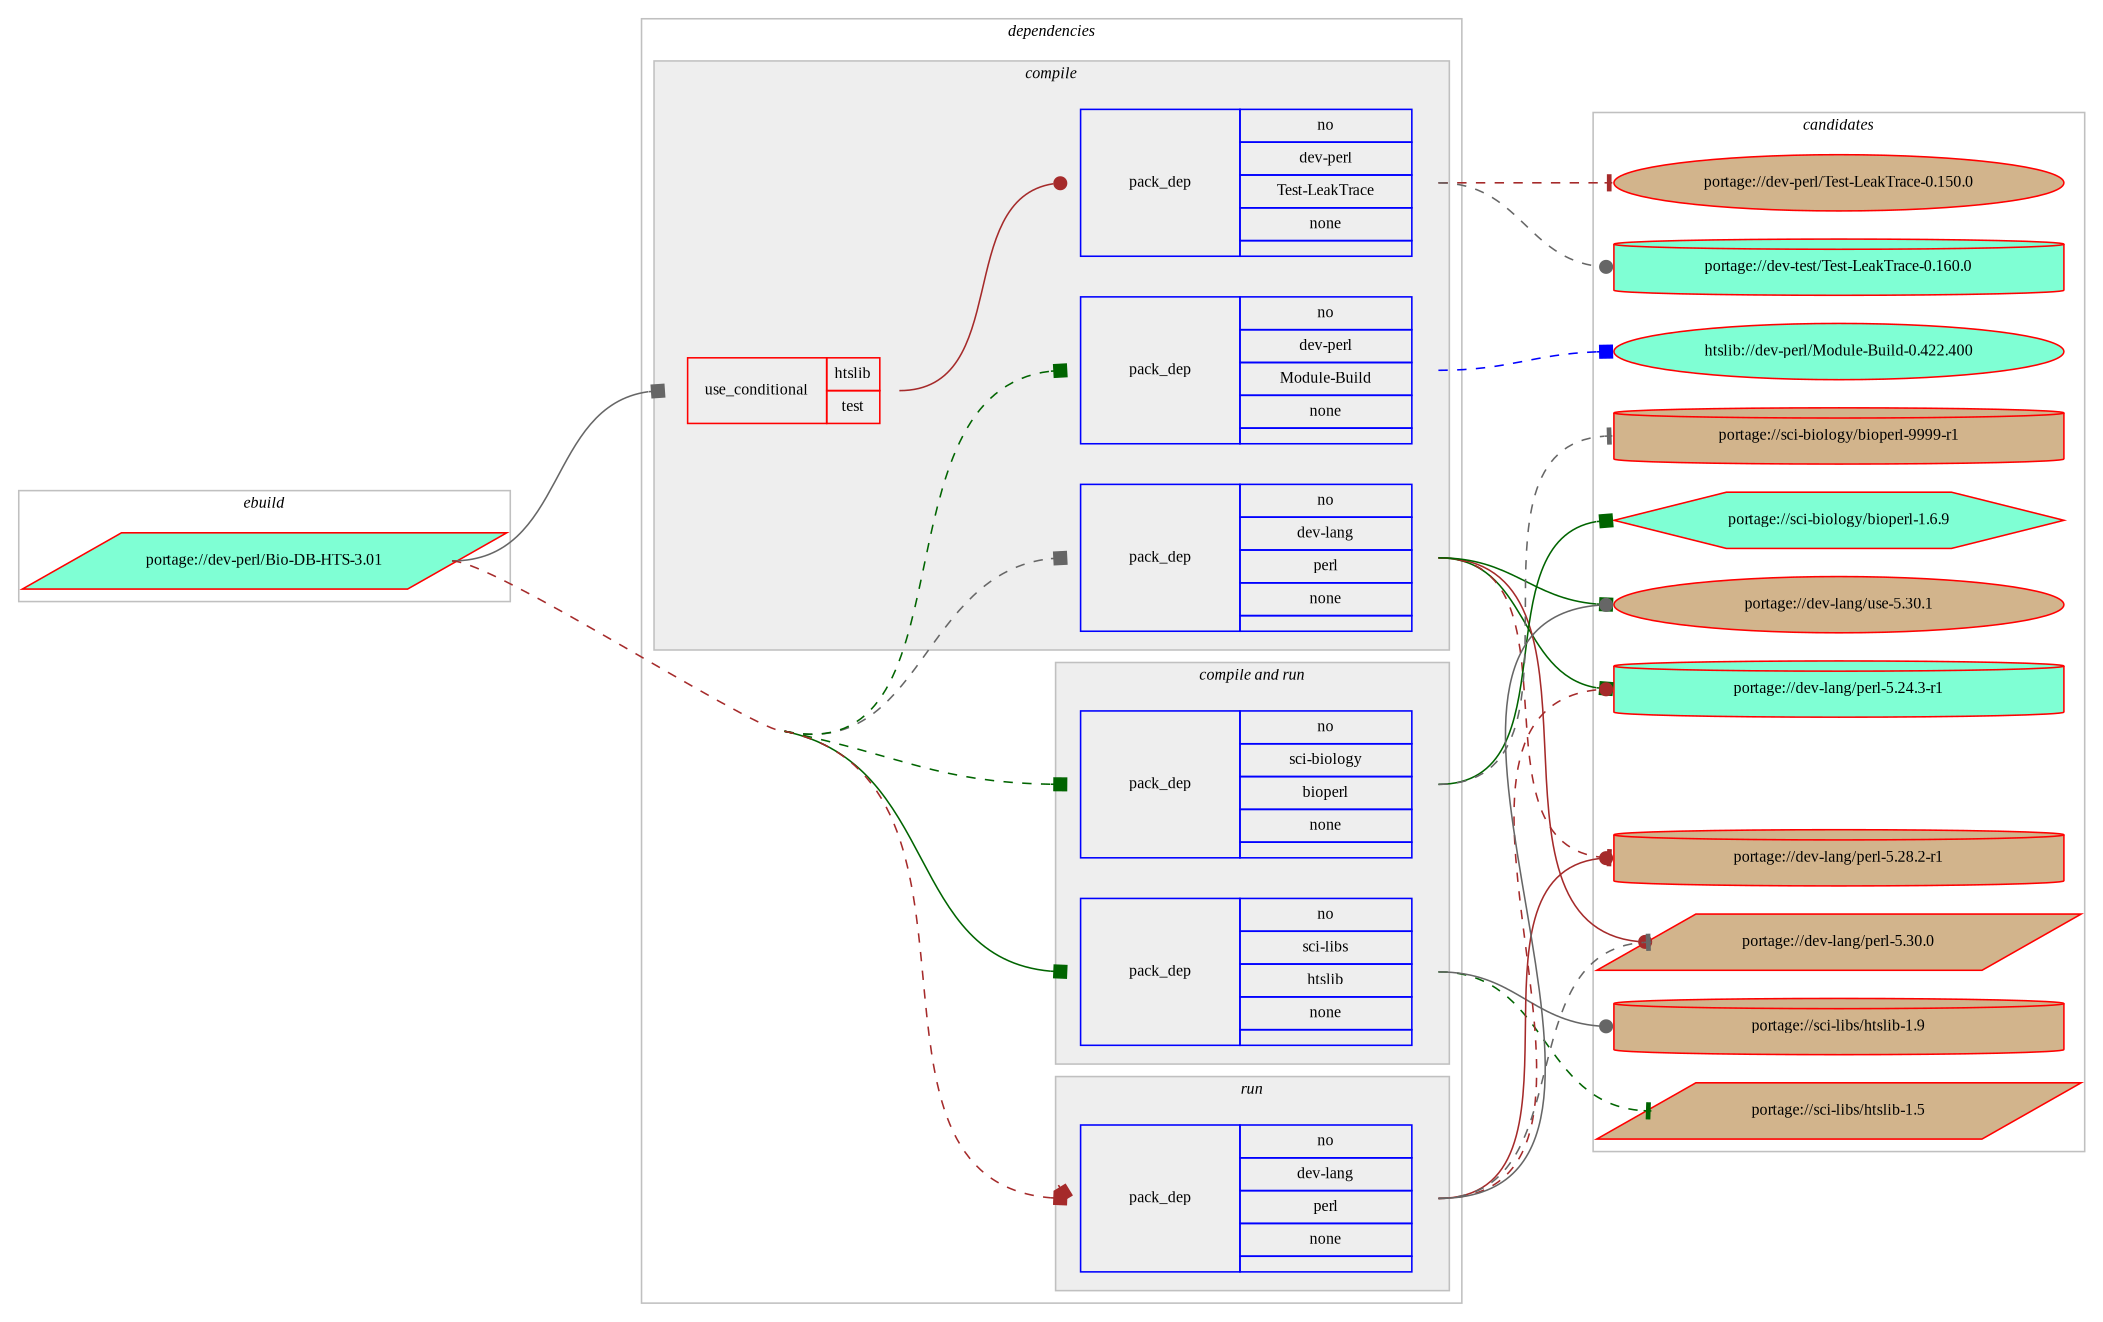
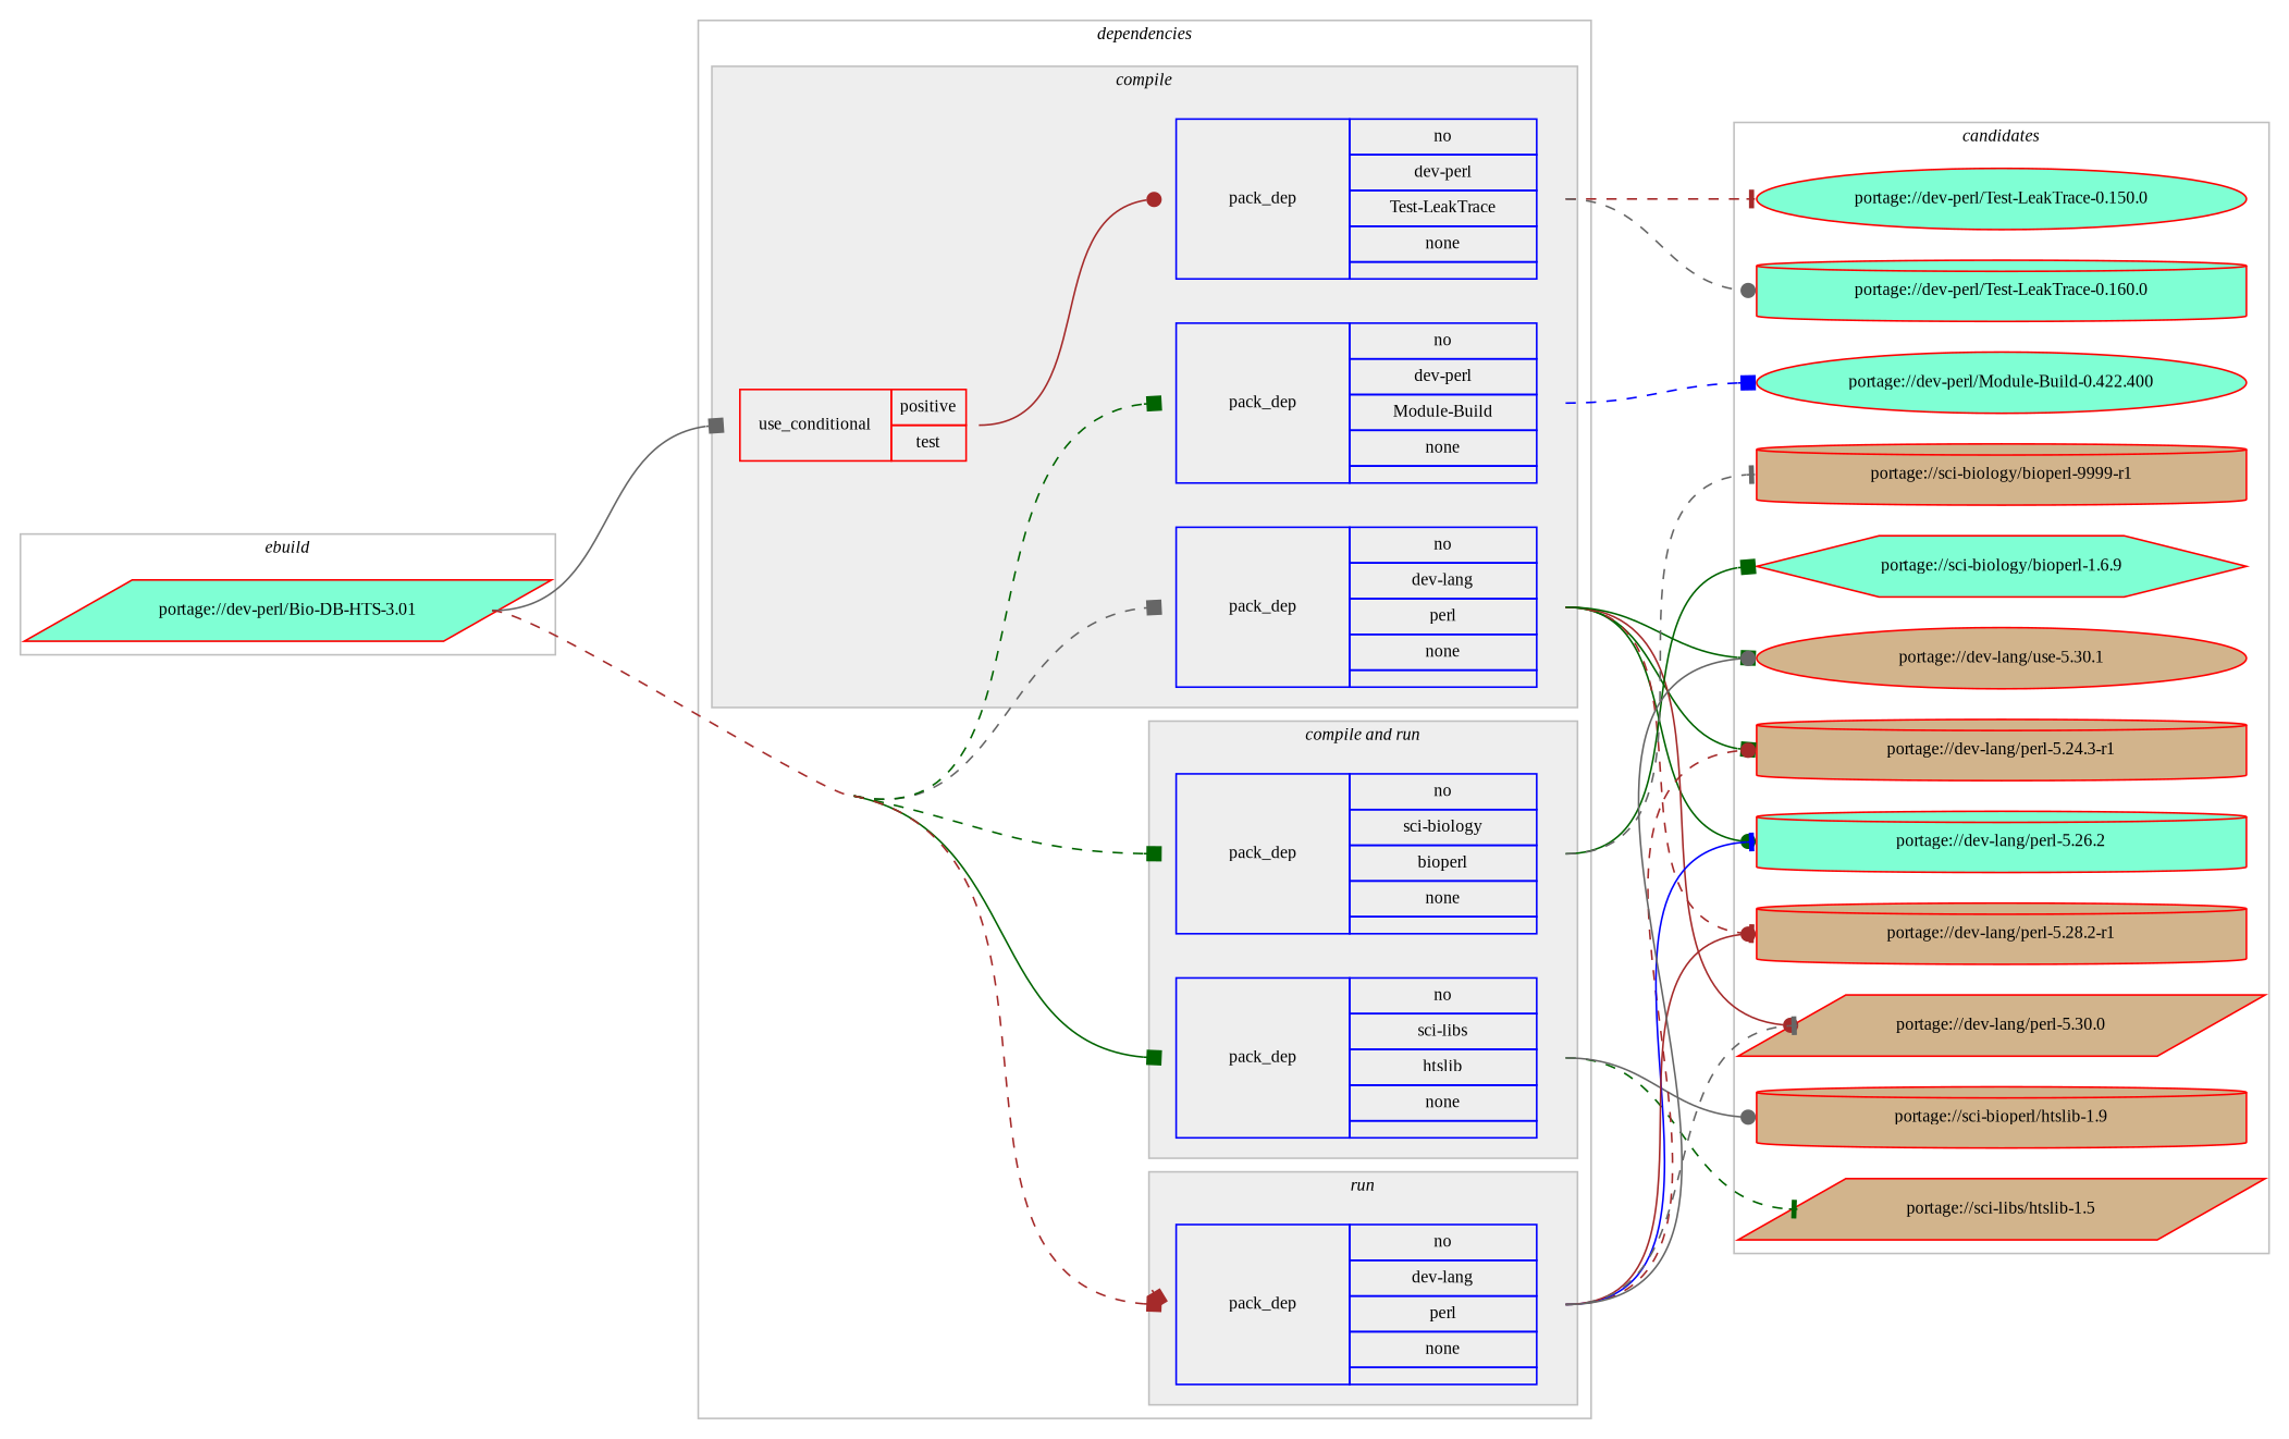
  digraph {
    compound=true
    concentrate=true
    fontname="Liberation Serif"
    fontsize=10
    newrank=true
    rankdir=LR
    ranksep=1.5
    node [color=red fontname="Liberation Serif" fontsize=10 shape=none style=filled]
    edge [arrowhead=box color=darkgreen fontname="Liberation Serif" headport=w style=solid tailport=e weight=100]
    n1 [fillcolor=aquamarine label="portage://dev-perl/Bio-DB-HTS-3.01" shape=parallelogram width=4]
    n2 [color=blue label=<<TABLE BORDER="0" CELLBORDER="1" CELLSPACING="0" CELLPADDING="4" WIDTH="220"><TR><TD ROWSPAN="6" CELLPADDING="30">pack_dep</TD></TR><TR><TD WIDTH="110">no</TD></TR><TR><TD>dev-perl</TD></TR><TR><TD>Test-LeakTrace</TD></TR><TR><TD>none</TD></TR><TR><TD></TD></TR></TABLE>> style=""]
-   n3 [label=<<TABLE BORDER="0" CELLBORDER="1" CELLSPACING="0" CELLPADDING="4"><TR><TD ROWSPAN="3" CELLPADDING="10">use_conditional</TD></TR><TR><TD>htslib</TD></TR><TR><TD>test</TD></TR></TABLE>> style=""]
+   n3 [label=<<TABLE BORDER="0" CELLBORDER="1" CELLSPACING="0" CELLPADDING="4"><TR><TD ROWSPAN="3" CELLPADDING="10">use_conditional</TD></TR><TR><TD>positive</TD></TR><TR><TD>test</TD></TR></TABLE>> style=""]
    n4 [color=blue label=<<TABLE BORDER="0" CELLBORDER="1" CELLSPACING="0" CELLPADDING="4" WIDTH="220"><TR><TD ROWSPAN="6" CELLPADDING="30">pack_dep</TD></TR><TR><TD WIDTH="110">no</TD></TR><TR><TD>dev-lang</TD></TR><TR><TD>perl</TD></TR><TR><TD>none</TD></TR><TR><TD></TD></TR></TABLE>> style=""]
    n5 [color=blue label=<<TABLE BORDER="0" CELLBORDER="1" CELLSPACING="0" CELLPADDING="4" WIDTH="220"><TR><TD ROWSPAN="6" CELLPADDING="30">pack_dep</TD></TR><TR><TD WIDTH="110">no</TD></TR><TR><TD>dev-perl</TD></TR><TR><TD>Module-Build</TD></TR><TR><TD>none</TD></TR><TR><TD></TD></TR></TABLE>> style=""]
    n6 [color=blue label=<<TABLE BORDER="0" CELLBORDER="1" CELLSPACING="0" CELLPADDING="4" WIDTH="220"><TR><TD ROWSPAN="6" CELLPADDING="30">pack_dep</TD></TR><TR><TD WIDTH="110">no</TD></TR><TR><TD>sci-biology</TD></TR><TR><TD>bioperl</TD></TR><TR><TD>none</TD></TR><TR><TD></TD></TR></TABLE>> style=""]
    n7 [color=blue label=<<TABLE BORDER="0" CELLBORDER="1" CELLSPACING="0" CELLPADDING="4" WIDTH="220"><TR><TD ROWSPAN="6" CELLPADDING="30">pack_dep</TD></TR><TR><TD WIDTH="110">no</TD></TR><TR><TD>sci-libs</TD></TR><TR><TD>htslib</TD></TR><TR><TD>none</TD></TR><TR><TD></TD></TR></TABLE>> style=""]
    n8 [color=blue label=<<TABLE BORDER="0" CELLBORDER="1" CELLSPACING="0" CELLPADDING="4" WIDTH="220"><TR><TD ROWSPAN="6" CELLPADDING="30">pack_dep</TD></TR><TR><TD WIDTH="110">no</TD></TR><TR><TD>dev-lang</TD></TR><TR><TD>perl</TD></TR><TR><TD>none</TD></TR><TR><TD></TD></TR></TABLE>> style=""]
-   n9 [fillcolor=tan label="portage://dev-perl/Test-LeakTrace-0.150.0" shape=ellipse width=4]
-   n10 [fillcolor=aquamarine label="portage://dev-test/Test-LeakTrace-0.160.0" shape=cylinder width=4]
-   n11 [fillcolor=aquamarine label="portage://dev-lang/perl-5.24.3-r1" shape=cylinder width=4]
+   n9 [fillcolor=aquamarine label="portage://dev-perl/Test-LeakTrace-0.150.0" shape=ellipse width=4]
+   n10 [fillcolor=aquamarine label="portage://dev-perl/Test-LeakTrace-0.160.0" shape=cylinder width=4]
+   n11 [fillcolor=tan label="portage://dev-lang/perl-5.24.3-r1" shape=cylinder width=4]
+   n12 [fillcolor=aquamarine label="portage://dev-lang/perl-5.26.2" shape=cylinder width=4]
    n13 [fillcolor=tan label="portage://dev-lang/perl-5.28.2-r1" shape=cylinder width=4]
    n14 [fillcolor=tan label="portage://dev-lang/perl-5.30.0" shape=parallelogram width=4]
    n15 [fillcolor=tan label="portage://dev-lang/use-5.30.1" shape=ellipse width=4]
-   n16 [fillcolor=aquamarine label="htslib://dev-perl/Module-Build-0.422.400" shape=ellipse width=4]
+   n16 [fillcolor=aquamarine label="portage://dev-perl/Module-Build-0.422.400" shape=ellipse width=4]
    n17 [fillcolor=aquamarine label="portage://sci-biology/bioperl-1.6.9" shape=hexagon width=4]
    n18 [fillcolor=tan label="portage://sci-biology/bioperl-9999-r1" shape=cylinder width=4]
    n19 [fillcolor=tan label="portage://sci-libs/htslib-1.5" shape=parallelogram width=4]
-   n20 [fillcolor=tan label="portage://sci-libs/htslib-1.9" shape=cylinder width=4]
+   n20 [fillcolor=tan label="portage://sci-bioperl/htslib-1.9" shape=cylinder width=4]
    subgraph cluster_1 {
      color=gray
      label=<<i>dependencies</i>>
      subgraph cluster_2 {
        color=gray
        fillcolor="#eeeeee"
        label=<<i>compile</i>>
        style=filled
        subgraph sub_3 {
          color=gray
          fillcolor="#eeeeee"
          label=<<i>compile</i>>
          style=filled
          n3
          subgraph sub_4 {
            color=gray
            fillcolor="#eeeeee"
            label=<<i>compile</i>>
            style=filled
            n2
          }
        }
        subgraph sub_5 {
          color=gray
          fillcolor="#eeeeee"
          label=<<i>compile</i>>
          style=filled
          n4
        }
        subgraph sub_6 {
          color=gray
          fillcolor="#eeeeee"
          label=<<i>compile</i>>
          style=filled
          n5
        }
      }
      subgraph cluster_7 {
        color=gray
        fillcolor="#eeeeee"
        label=<<i>compile and run</i>>
        style=filled
        subgraph sub_8 {
          color=gray
          fillcolor="#eeeeee"
          label=<<i>compile and run</i>>
          style=filled
          n6
        }
        subgraph sub_9 {
          color=gray
          fillcolor="#eeeeee"
          label=<<i>compile and run</i>>
          style=filled
          n7
        }
      }
      subgraph cluster_10 {
        color=gray
        fillcolor="#eeeeee"
        label=<<i>run</i>>
        style=filled
        subgraph sub_11 {
          color=gray
          fillcolor="#eeeeee"
          label=<<i>run</i>>
          style=filled
          n8
        }
      }
    }
    subgraph cluster_12 {
      color=gray
      label=<<i>ebuild</i>>
      rank=same
      n1
    }
    subgraph cluster_13 {
      color=gray
      label=<<i>candidates</i>>
      rank=same
      subgraph sub_14 {
        color=black
        label=<<i>candidates</i>>
        nodesep=1
        rank=same
        n9
        n10
      }
      subgraph sub_15 {
        color=black
        label=<<i>candidates</i>>
        nodesep=1
        rank=same
        n11
+       n12
        n13
        n14
        n15
      }
      subgraph sub_16 {
        color=black
        label=<<i>candidates</i>>
        nodesep=1
        rank=same
        n16
      }
      subgraph sub_17 {
        color=black
        label=<<i>candidates</i>>
        nodesep=1
        rank=same
        n17
        n18
      }
      subgraph sub_18 {
        color=black
        label=<<i>candidates</i>>
        nodesep=1
        rank=same
        n19
        n20
      }
      subgraph sub_19 {
        color=black
        label=<<i>candidates</i>>
        nodesep=1
        rank=same
        n11
+       n12
        n13
        n14
        n15
      }
    }
    n1 -> n3 [color=gray40 weight=20]
    n1 -> n4 [color=gray40 style=dashed weight=20]
    n1 -> n5 [style=dashed weight=20]
    n1 -> n6 [style=dashed weight=20]
    n1 -> n7 [weight=20]
    n1 -> n8 [color=brown style=dashed weight=20]
    n2 -> n9 [arrowhead=tee color=brown style=dashed]
    n2 -> n10 [arrowhead=dot color=gray40 style=dashed]
    n3 -> n2 [arrowhead=dot color=brown weight=20]
    n4 -> n11
+   n4 -> n12 [arrowhead=dot]
    n4 -> n13 [arrowhead=tee color=brown style=dashed]
    n4 -> n14 [arrowhead=dot color=brown]
    n4 -> n15
    n5 -> n16 [color=blue style=dashed]
    n6 -> n17
    n6 -> n18 [arrowhead=tee color=gray40 style=dashed]
    n7 -> n19 [arrowhead=tee style=dashed]
    n7 -> n20 [arrowhead=dot color=gray40]
    n8 -> n11 [arrowhead=dot color=brown style=dashed]
+   n8 -> n12 [arrowhead=tee color=blue]
    n8 -> n13 [arrowhead=dot color=brown]
    n8 -> n14 [arrowhead=tee color=gray40 style=dashed]
    n8 -> n15 [arrowhead=dot color=gray40]
  }
